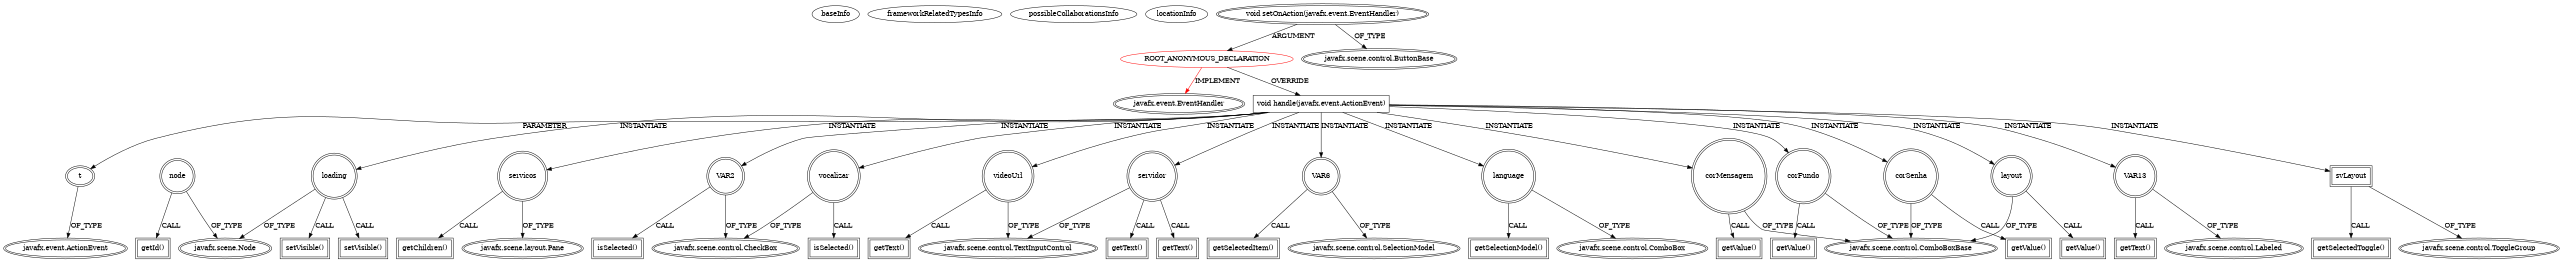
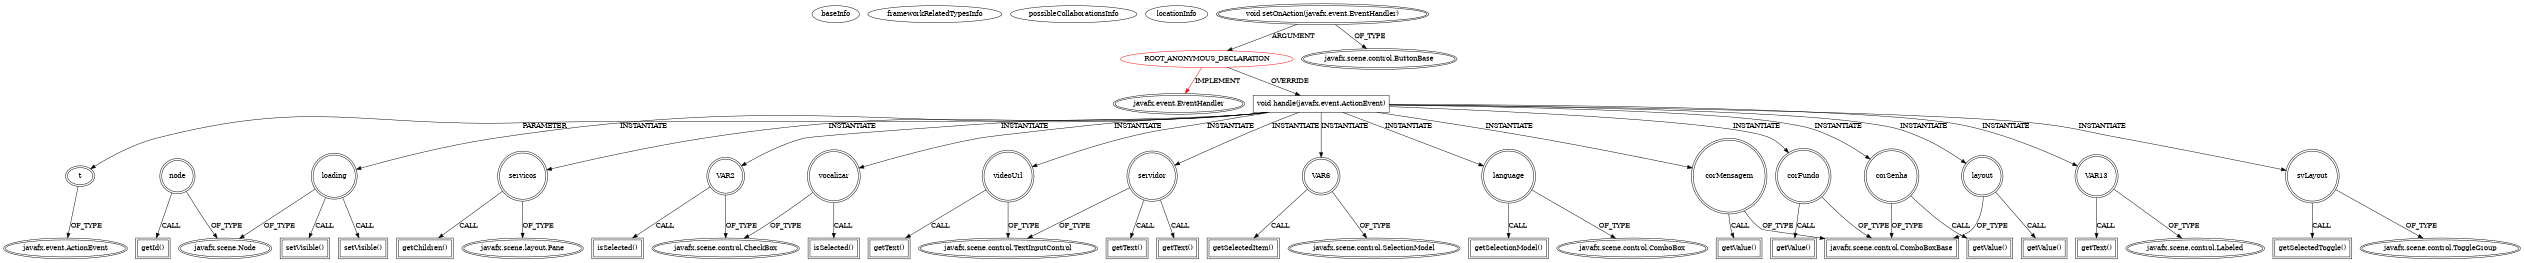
  digraph {
    node [isFrameworkType=true vertexType=INSIDE_CALL peripheries=2]
    baseInfo [category=extension_graph graphId=3791 isAnonymous=true possibleRelation=false isFrameworkType="" vertexType="" peripheries=""]
    frameworkRelatedTypesInfo [0="javafx.event.EventHandler" isFrameworkType="" vertexType="" peripheries=""]
    possibleCollaborationsInfo [isFrameworkType="" vertexType="" peripheries=""]
    locationInfo [contextSignature="void initialize(java.net.URL,java.util.ResourceBundle)" filePath="/novosga-painel-fx/painel-fx-master/src/org/novosga/painel/client/ui/Controller.java" graphId=3791 projectName="novosga-painel-fx" isFrameworkType="" vertexType="" peripheries=""]
    n5 [color=red isFrameworkType=false label=ROOT_ANONYMOUS_DECLARATION vertexType=ROOT_ANONYMOUS_DECLARATION peripheries=""]
    n6 [label="javafx.event.EventHandler" vertexType=FRAMEWORK_INTERFACE_TYPE]
    n7 [isFrameworkType=false label="void handle(javafx.event.ActionEvent)" shape=box vertexType=OVERRIDING_METHOD_DECLARATION peripheries=""]
    n8 [label=t vertexType=PARAMETER_DECLARATION]
    n9 [label=loading shape=circle vertexType=VARIABLE_EXPRESION]
    n10 [label=servicos shape=circle vertexType=VARIABLE_EXPRESION]
    n11 [label=VAR2 shape=circle vertexType=VARIABLE_EXPRESION]
    n12 [label=servidor shape=circle vertexType=VARIABLE_EXPRESION]
    n13 [label=videoUrl shape=circle vertexType=VARIABLE_EXPRESION]
    n14 [label=VAR6 shape=circle vertexType=VARIABLE_EXPRESION]
    n15 [label=language shape=circle vertexType=VARIABLE_EXPRESION]
    n16 [label=vocalizar shape=circle vertexType=VARIABLE_EXPRESION]
    n17 [label=corFundo shape=circle vertexType=VARIABLE_EXPRESION]
    n18 [label=corMensagem shape=circle vertexType=VARIABLE_EXPRESION]
    n19 [label=corSenha shape=circle vertexType=VARIABLE_EXPRESION]
    n20 [label=layout shape=circle vertexType=VARIABLE_EXPRESION]
    n21 [label=VAR13 shape=circle vertexType=VARIABLE_EXPRESION]
-   n22 [label=svLayout shape=box vertexType=VARIABLE_EXPRESION]
+   n22 [label=svLayout shape=circle vertexType=VARIABLE_EXPRESION]
    n23 [label="void setOnAction(javafx.event.EventHandler)" vertexType=OUTSIDE_CALL]
    n24 [label="javafx.scene.control.ButtonBase" vertexType=FRAMEWORK_CLASS_TYPE]
    n25 [label="javafx.event.ActionEvent" vertexType=FRAMEWORK_CLASS_TYPE]
    n26 [label="javafx.scene.Node" vertexType=FRAMEWORK_CLASS_TYPE]
    n27 [label="setVisible()" shape=box]
    n28 [label="setVisible()" shape=box]
    n29 [label="javafx.scene.layout.Pane" vertexType=FRAMEWORK_CLASS_TYPE]
    n30 [label="getChildren()" shape=box]
    n31 [label="javafx.scene.control.CheckBox" vertexType=FRAMEWORK_CLASS_TYPE]
    n32 [label="isSelected()" shape=box]
    n33 [label="node" shape=circle vertexType=VARIABLE_EXPRESION]
    n34 [label="getId()" shape=box]
    n35 [label="javafx.scene.control.TextInputControl" vertexType=FRAMEWORK_CLASS_TYPE]
    n36 [label="getText()" shape=box]
    n37 [label="getText()" shape=box]
    n38 [label="getText()" shape=box]
    n39 [label="javafx.scene.control.SelectionModel" vertexType=FRAMEWORK_CLASS_TYPE]
    n40 [label="getSelectedItem()" shape=box]
    n41 [label="javafx.scene.control.ComboBox" vertexType=FRAMEWORK_CLASS_TYPE]
    n42 [label="getSelectionModel()" shape=box]
    n43 [label="isSelected()" shape=box]
-   n44 [label="javafx.scene.control.ComboBoxBase" vertexType=FRAMEWORK_CLASS_TYPE]
+   n44 [label="javafx.scene.control.ComboBoxBase" vertexType=FRAMEWORK_CLASS_TYPE shape=box]
    n45 [label="getValue()" shape=box]
    n46 [label="getValue()" shape=box]
    n47 [label="getValue()" shape=box]
    n48 [label="getValue()" shape=box]
    n49 [label="javafx.scene.control.Labeled" vertexType=FRAMEWORK_CLASS_TYPE]
    n50 [label="getText()" shape=box]
    n51 [label="javafx.scene.control.ToggleGroup" vertexType=FRAMEWORK_CLASS_TYPE]
    n52 [label="getSelectedToggle()" shape=box]
    n5 -> n6 [color=red label=IMPLEMENT]
    n5 -> n7 [label=OVERRIDE]
    n7 -> n8 [label=PARAMETER]
    n7 -> n9 [label=INSTANTIATE]
    n7 -> n10 [label=INSTANTIATE]
    n7 -> n11 [label=INSTANTIATE]
    n7 -> n12 [label=INSTANTIATE]
    n7 -> n13 [label=INSTANTIATE]
    n7 -> n14 [label=INSTANTIATE]
    n7 -> n15 [label=INSTANTIATE]
    n7 -> n16 [label=INSTANTIATE]
    n7 -> n17 [label=INSTANTIATE]
    n7 -> n18 [label=INSTANTIATE]
    n7 -> n19 [label=INSTANTIATE]
    n7 -> n20 [label=INSTANTIATE]
    n7 -> n21 [label=INSTANTIATE]
    n7 -> n22 [label=INSTANTIATE]
    n8 -> n25 [label=OF_TYPE]
    n9 -> n26 [label=OF_TYPE]
    n9 -> n27 [label=CALL]
    n9 -> n28 [label=CALL]
    n10 -> n29 [label=OF_TYPE]
    n10 -> n30 [label=CALL]
    n11 -> n31 [label=OF_TYPE]
    n11 -> n32 [label=CALL]
    n12 -> n35 [label=OF_TYPE]
    n12 -> n36 [label=CALL]
    n12 -> n37 [label=CALL]
    n13 -> n35 [label=OF_TYPE]
    n13 -> n38 [label=CALL]
    n14 -> n39 [label=OF_TYPE]
    n14 -> n40 [label=CALL]
    n15 -> n41 [label=OF_TYPE]
    n15 -> n42 [label=CALL]
    n16 -> n31 [label=OF_TYPE]
    n16 -> n43 [label=CALL]
    n17 -> n44 [label=OF_TYPE]
    n17 -> n45 [label=CALL]
    n18 -> n44 [label=OF_TYPE]
    n18 -> n46 [label=CALL]
    n19 -> n44 [label=OF_TYPE]
    n19 -> n47 [label=CALL]
    n20 -> n44 [label=OF_TYPE]
    n20 -> n48 [label=CALL]
    n21 -> n49 [label=OF_TYPE]
    n21 -> n50 [label=CALL]
    n22 -> n51 [label=OF_TYPE]
    n22 -> n52 [label=CALL]
    n23 -> n5 [label=ARGUMENT]
    n23 -> n24 [label=OF_TYPE]
    n33 -> n26 [label=OF_TYPE]
    n33 -> n34 [label=CALL]
  }
